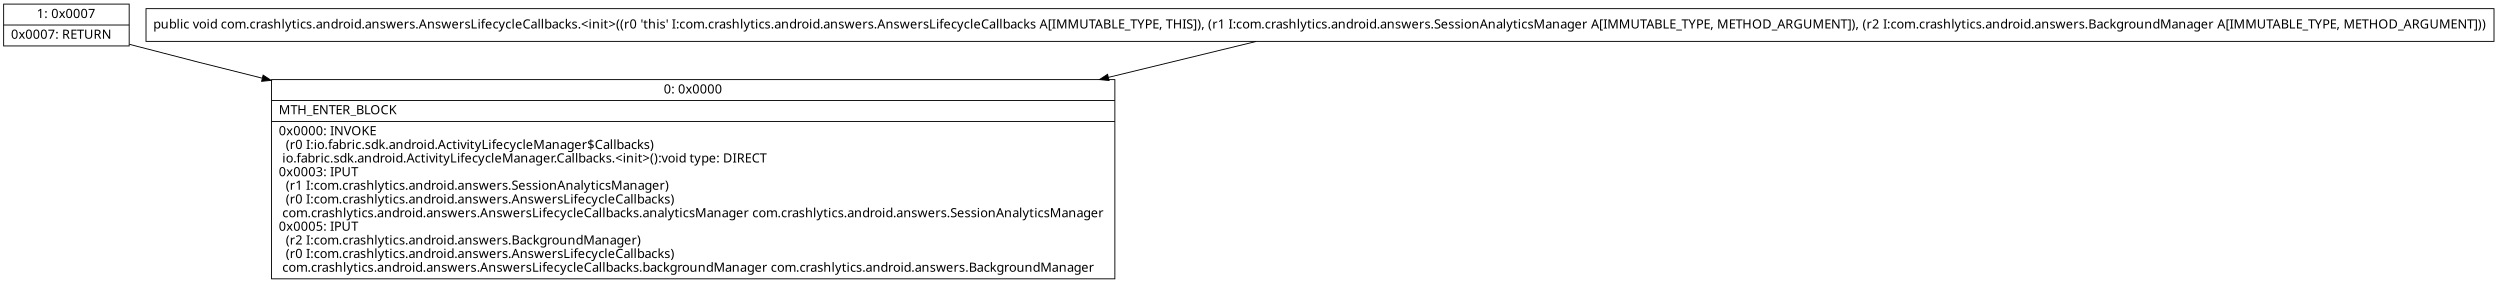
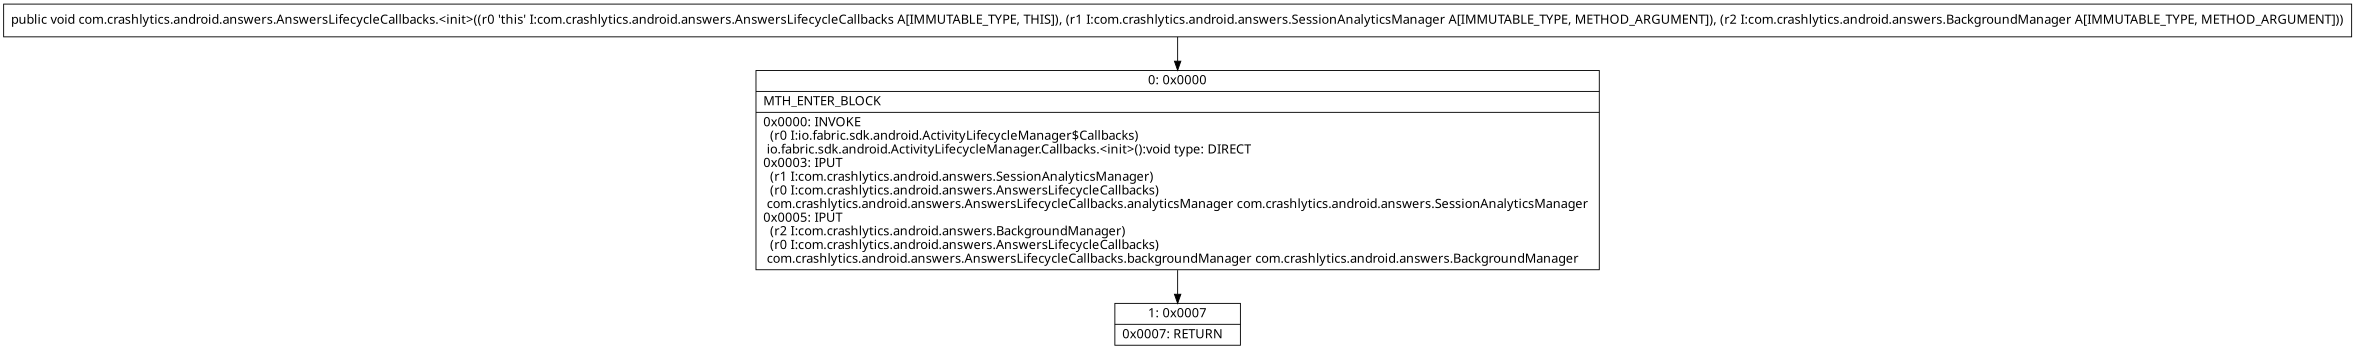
  digraph {
    fontname="Noto Sans"
    node [shape=record fontname="Noto Sans"]
    edge [fontname="Noto Sans"]
    n1 [label="{0\:\ 0x0000|MTH_ENTER_BLOCK\l|0x0000: INVOKE  \l  (r0 I:io.fabric.sdk.android.ActivityLifecycleManager$Callbacks)\l io.fabric.sdk.android.ActivityLifecycleManager.Callbacks.\<init\>():void type: DIRECT \l0x0003: IPUT  \l  (r1 I:com.crashlytics.android.answers.SessionAnalyticsManager)\l  (r0 I:com.crashlytics.android.answers.AnswersLifecycleCallbacks)\l com.crashlytics.android.answers.AnswersLifecycleCallbacks.analyticsManager com.crashlytics.android.answers.SessionAnalyticsManager \l0x0005: IPUT  \l  (r2 I:com.crashlytics.android.answers.BackgroundManager)\l  (r0 I:com.crashlytics.android.answers.AnswersLifecycleCallbacks)\l com.crashlytics.android.answers.AnswersLifecycleCallbacks.backgroundManager com.crashlytics.android.answers.BackgroundManager \l}"]
    n2 [label="{1\:\ 0x0007|0x0007: RETURN   \l}"]
    n3 [label="{public void com.crashlytics.android.answers.AnswersLifecycleCallbacks.\<init\>((r0 'this' I:com.crashlytics.android.answers.AnswersLifecycleCallbacks A[IMMUTABLE_TYPE, THIS]), (r1 I:com.crashlytics.android.answers.SessionAnalyticsManager A[IMMUTABLE_TYPE, METHOD_ARGUMENT]), (r2 I:com.crashlytics.android.answers.BackgroundManager A[IMMUTABLE_TYPE, METHOD_ARGUMENT])) }"]
-   n2 -> n1
+   n1 -> n2
    n3 -> n1
  }
